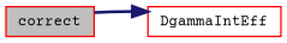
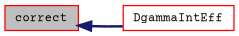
  digraph {
    rankdir=LR
    fontname="Courier Prime"
    node [color=red fontname="Courier Prime" fontsize=10 shape=record]
    n1 [fillcolor=grey75 fontcolor=black height=0.2 label=correct style=filled width=0.4]
    n2 [height=0.2 label=DgammaIntEff width=0.4]
-   n2 -> n1 [color=midnightblue dir=back fontname="Courier Prime" fontsize=10 labelfontname=Helvetica labelfontsize=10 style=bold]
+   n1 -> n2 [color=midnightblue dir=back fontname="Courier Prime" fontsize=10 labelfontname=Helvetica labelfontsize=10 style=bold]
  }
